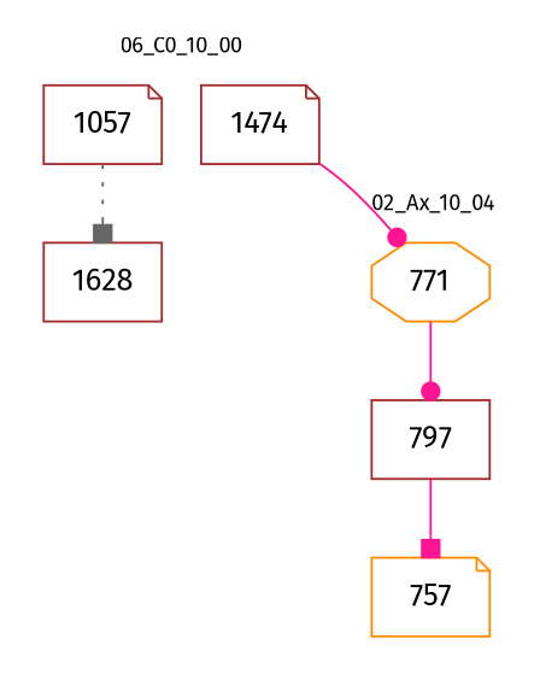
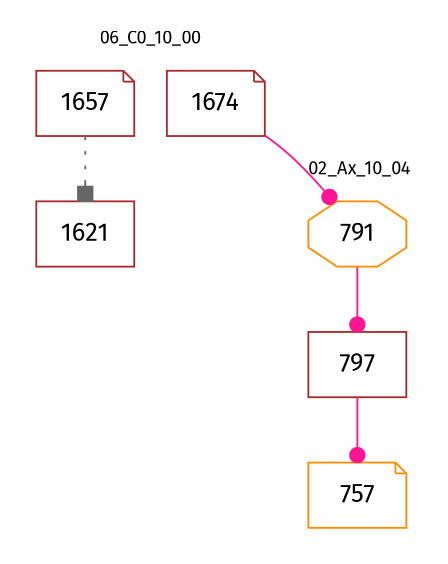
  digraph {
    fontname="Fira Sans"
    node [color=brown fontname="Fira Sans" shape=note]
    edge [arrowhead=dot color=deeppink fontname="Fira Sans" style=solid]
-   n1 [color=darkorange label=771 shape=octagon]
+   n1 [color=darkorange label=791 shape=octagon]
    n2 [label=797 shape=box]
    n3 [color=darkorange label=757]
-   n4 [label=1474]
-   n5 [label=1057]
-   n6 [label=1628 shape=box]
+   n4 [label=1674]
+   n5 [label=1657]
+   n6 [label=1621 shape=box]
    subgraph cluster_1 {
      color=white
      fontsize=10
      label="02_Ax_10_04"
      n1
      n2
      n3
    }
    subgraph cluster_2 {
      color=white
      fontsize=10
      label="06_C0_10_00"
      n4
      n5
      n6
    }
    n1 -> n2
-   n2 -> n3 [arrowhead=box]
+   n2 -> n3
    n4 -> n1
    n5 -> n6 [arrowhead=box color=gray40 style=dotted]
  }
